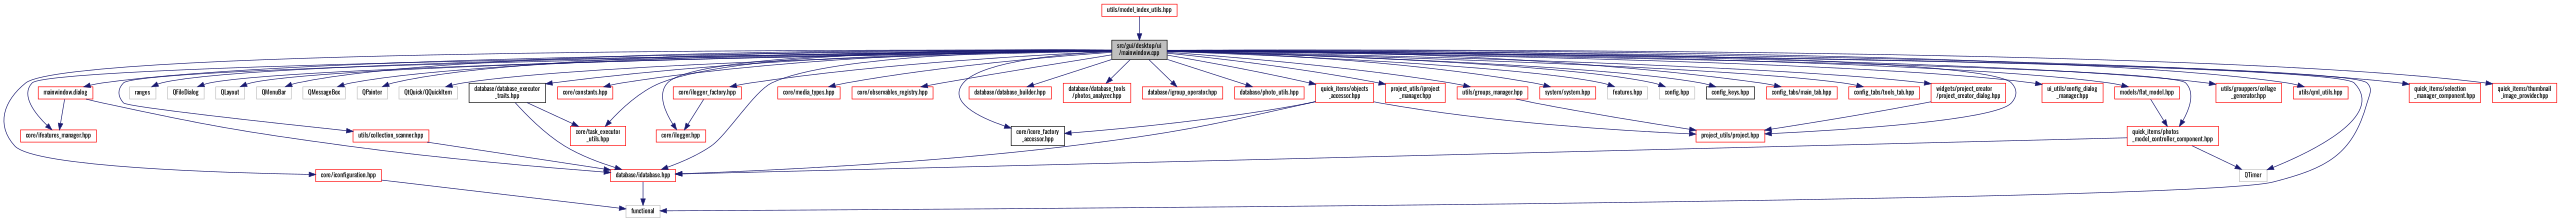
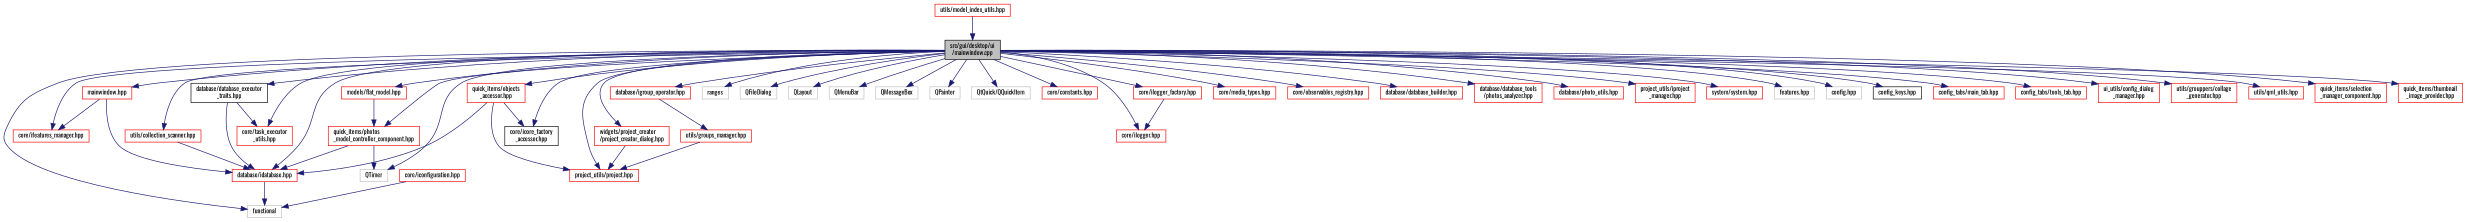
  digraph {
    fontname=Oswald
    node [color=red fillcolor=white fontname=Oswald fontsize=10 shape=record style=filled]
    edge [color=midnightblue fontname=Oswald fontsize=10 labelfontname=Helvetica labelfontsize=10 style=solid]
    n1 [color=black fillcolor=grey75 fontcolor=black height=0.2 label="src/gui/desktop/ui\l/mainwindow.cpp" width=0.4]
-   n2 [height=0.2 label="mainwindow.dialog" width=0.4]
+   n2 [height=0.2 label="mainwindow.hpp" width=0.4]
    n3 [height=0.2 label="core/ifeatures_manager.hpp" width=0.4]
    n4 [height=0.2 label="database/idatabase.hpp" width=0.4]
    n5 [color=grey75 height=0.2 label=functional width=0.4]
    n6 [color=grey75 height=0.2 label=ranges width=0.4]
    n7 [color=grey75 height=0.2 label=QFileDialog width=0.4]
    n8 [color=grey75 height=0.2 label=QLayout width=0.4]
    n9 [color=grey75 height=0.2 label=QMenuBar width=0.4]
    n10 [color=grey75 height=0.2 label=QMessageBox width=0.4]
    n11 [color=grey75 height=0.2 label=QPainter width=0.4]
    n12 [color=grey75 height=0.2 label="QtQuick/QQuickItem" width=0.4]
    n13 [color=grey75 height=0.2 label=QTimer width=0.4]
    n14 [height=0.2 label="core/constants.hpp" width=0.4]
    n15 [height=0.2 label="core/iconfiguration.hpp" width=0.4]
    n16 [color=black height=0.2 label="core/icore_factory\l_accessor.hpp" width=0.4]
    n17 [height=0.2 label="core/ilogger_factory.hpp" width=0.4]
    n18 [height=0.2 label="core/ilogger.hpp" width=0.4]
    n19 [height=0.2 label="core/media_types.hpp" width=0.4]
    n20 [height=0.2 label="core/observables_registry.hpp" width=0.4]
    n21 [height=0.2 label="core/task_executor\l_utils.hpp" width=0.4]
    n22 [height=0.2 label="database/database_builder.hpp" width=0.4]
    n23 [height=0.2 label="database/database_tools\l/photos_analyzer.hpp" width=0.4]
    n24 [height=0.2 label="database/igroup_operator.hpp" width=0.4]
    n25 [height=0.2 label="database/photo_utils.hpp" width=0.4]
    n26 [color=black height=0.2 label="database/database_executor\l_traits.hpp" width=0.4]
    n27 [height=0.2 label="project_utils/iproject\l_manager.hpp" width=0.4]
    n28 [height=0.2 label="project_utils/project.hpp" width=0.4]
    n29 [height=0.2 label="system/system.hpp" width=0.4]
    n30 [color=grey75 height=0.2 label="features.hpp" width=0.4]
    n31 [color=grey75 height=0.2 label="config.hpp" width=0.4]
    n32 [color=black height=0.2 label="config_keys.hpp" width=0.4]
    n33 [height=0.2 label="config_tabs/main_tab.hpp" width=0.4]
    n34 [height=0.2 label="config_tabs/tools_tab.hpp" width=0.4]
    n35 [height=0.2 label="models/flat_model.hpp" width=0.4]
    n36 [height=0.2 label="widgets/project_creator\l/project_creator_dialog.hpp" width=0.4]
    n37 [height=0.2 label="ui_utils/config_dialog\l_manager.hpp" width=0.4]
    n38 [height=0.2 label="utils/collection_scanner.hpp" width=0.4]
    n39 [height=0.2 label="utils/groups_manager.hpp" width=0.4]
    n40 [height=0.2 label="utils/grouppers/collage\l_generator.hpp" width=0.4]
    n41 [height=0.2 label="utils/qml_utils.hpp" width=0.4]
    n42 [height=0.2 label="quick_items/objects\l_accessor.hpp" width=0.4]
    n43 [height=0.2 label="quick_items/photos\l_model_controller_component.hpp" width=0.4]
    n44 [height=0.2 label="quick_items/selection\l_manager_component.hpp" width=0.4]
    n45 [height=0.2 label="quick_items/thumbnail\l_image_provider.hpp" width=0.4]
    n46 [height=0.2 label="utils/model_index_utils.hpp" width=0.4]
    n1 -> n2
    n1 -> n3
    n1 -> n4
    n1 -> n5
    n1 -> n6
    n1 -> n7
    n1 -> n8
    n1 -> n9
    n1 -> n10
    n1 -> n11
    n1 -> n12
    n1 -> n13
    n1 -> n14
-   n1 -> n15
    n1 -> n16
    n1 -> n17
    n1 -> n18
    n1 -> n19
    n1 -> n20
    n1 -> n21
    n1 -> n22
    n1 -> n23
    n1 -> n24
    n1 -> n25
    n1 -> n26
    n1 -> n27
    n1 -> n28
    n1 -> n29
    n1 -> n30
    n1 -> n31
    n1 -> n32
    n1 -> n33
    n1 -> n34
    n1 -> n35
    n1 -> n36
    n1 -> n37
    n1 -> n38
-   n1 -> n39
+   n24 -> n39
    n1 -> n40
    n1 -> n41
    n1 -> n42
    n1 -> n43
    n1 -> n44
    n1 -> n45
    n2 -> n3
    n2 -> n4
    n4 -> n5
    n15 -> n5
    n17 -> n18
    n26 -> n4
    n26 -> n21
    n35 -> n43
    n36 -> n28
    n38 -> n4
    n39 -> n28
    n42 -> n4
    n42 -> n16
    n42 -> n28
    n43 -> n4
    n43 -> n13
    n46 -> n1
  }
